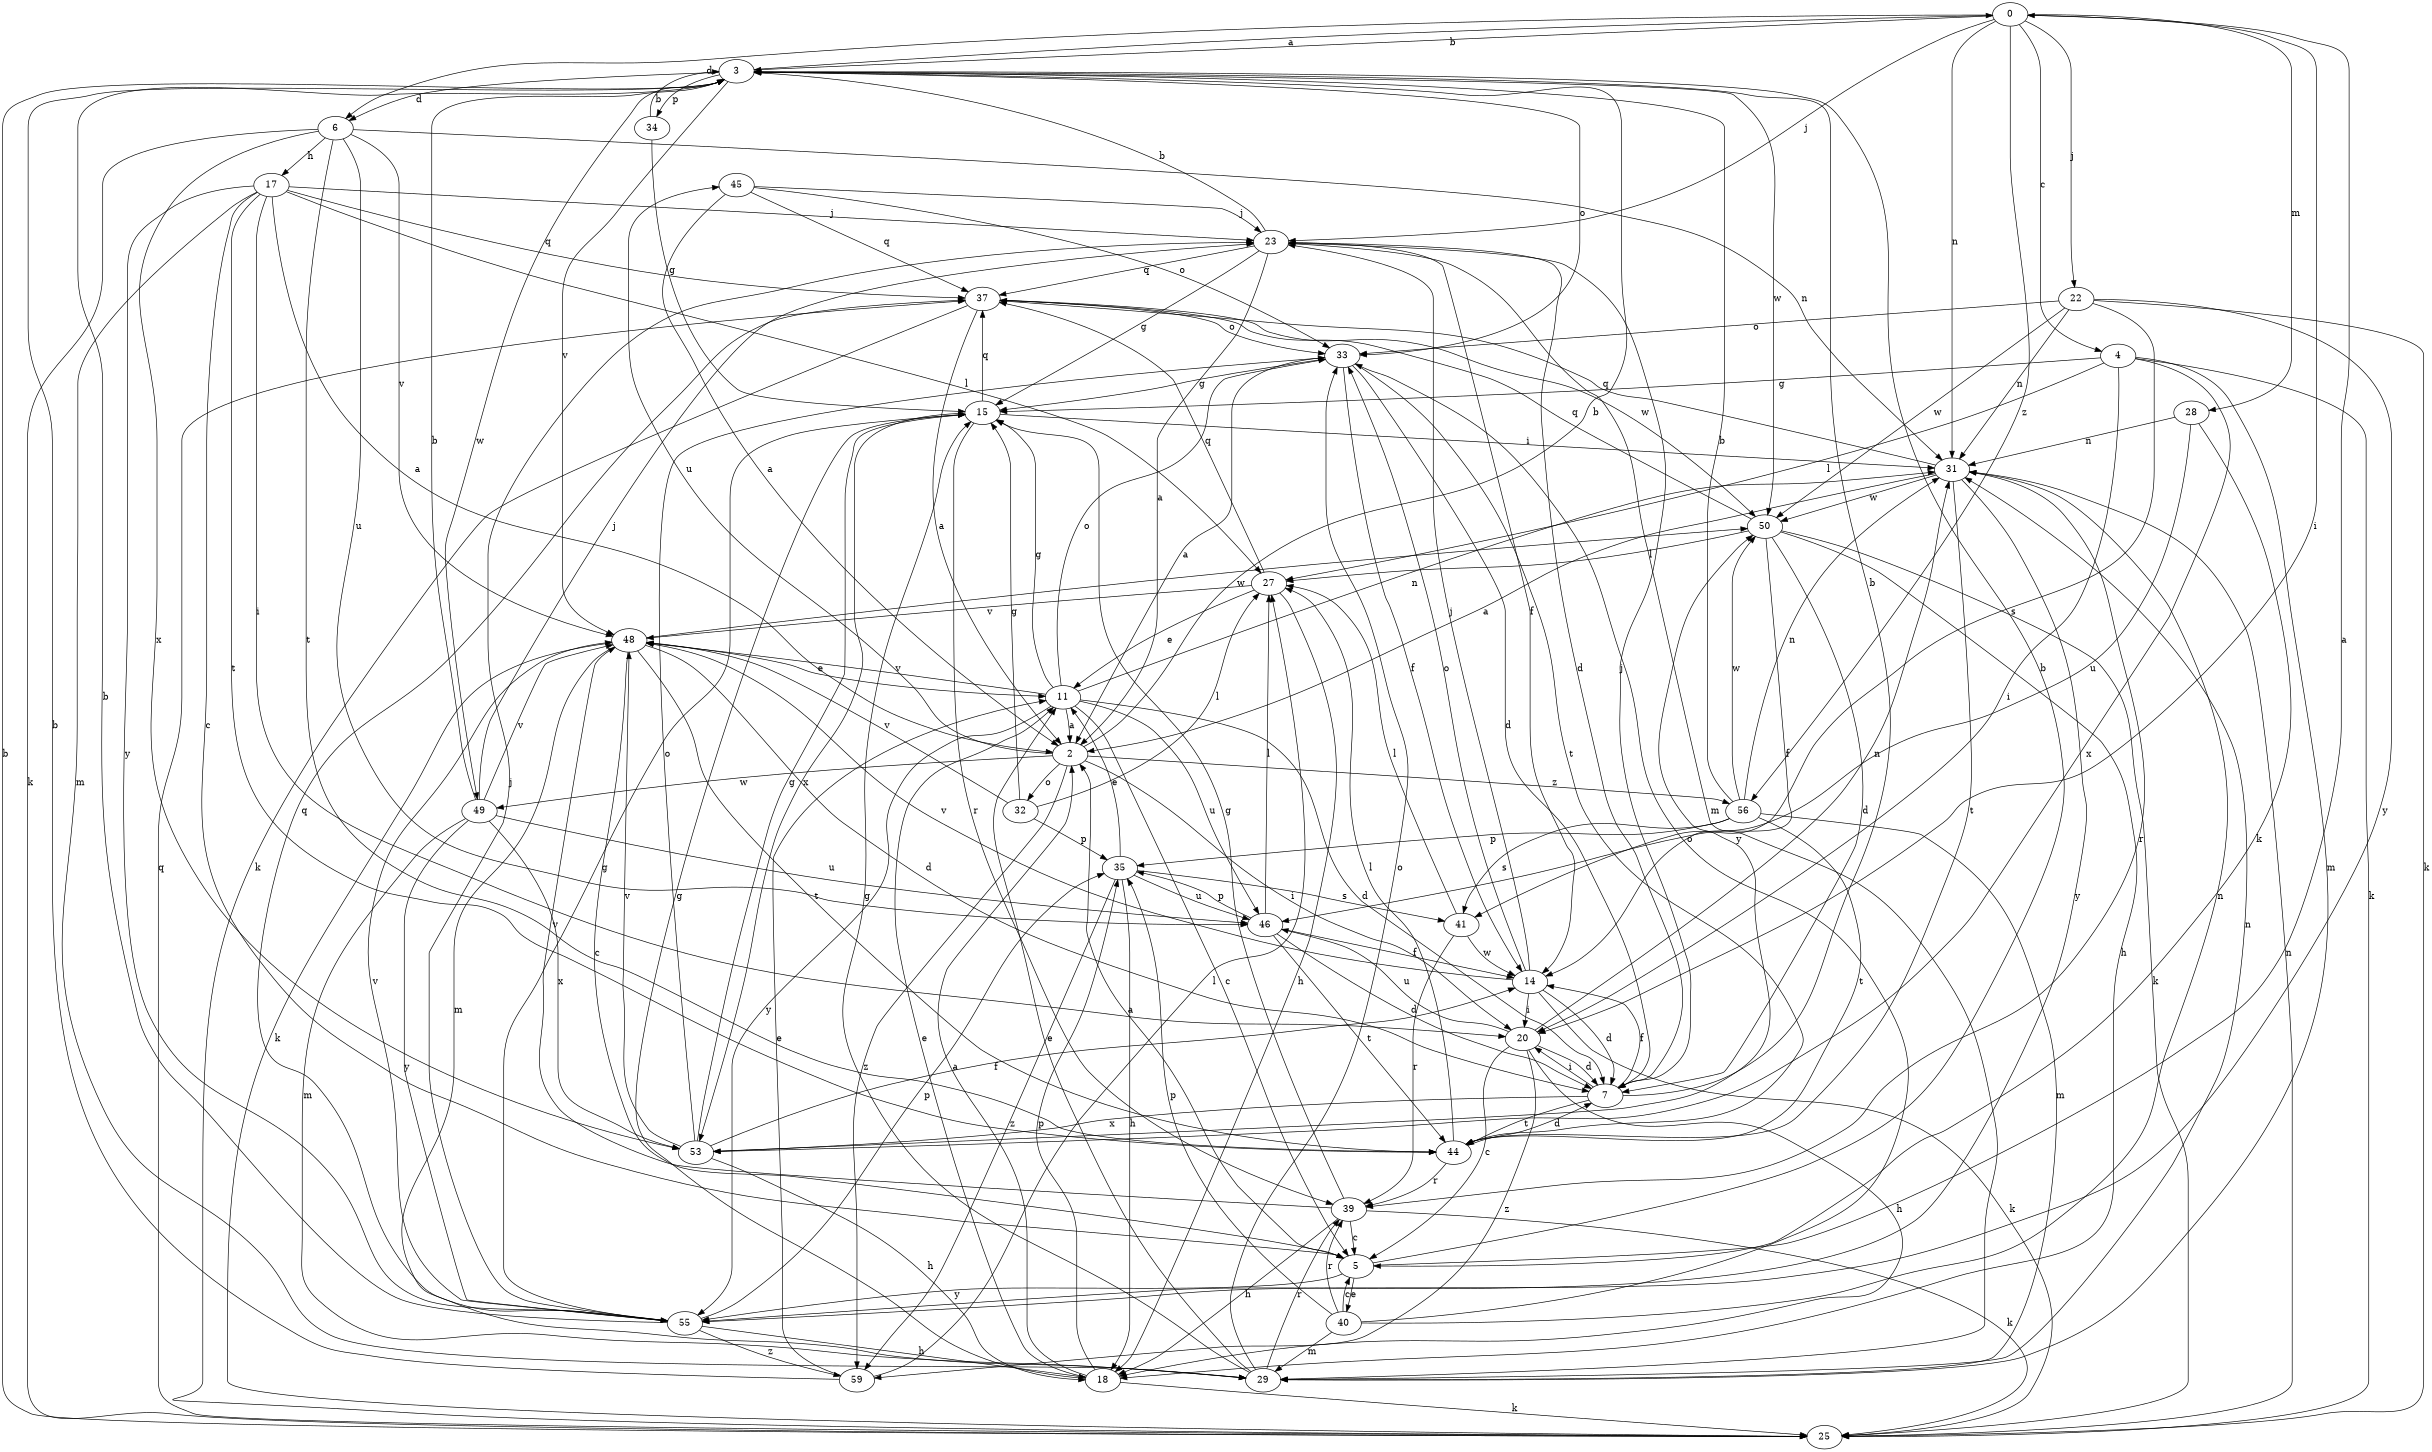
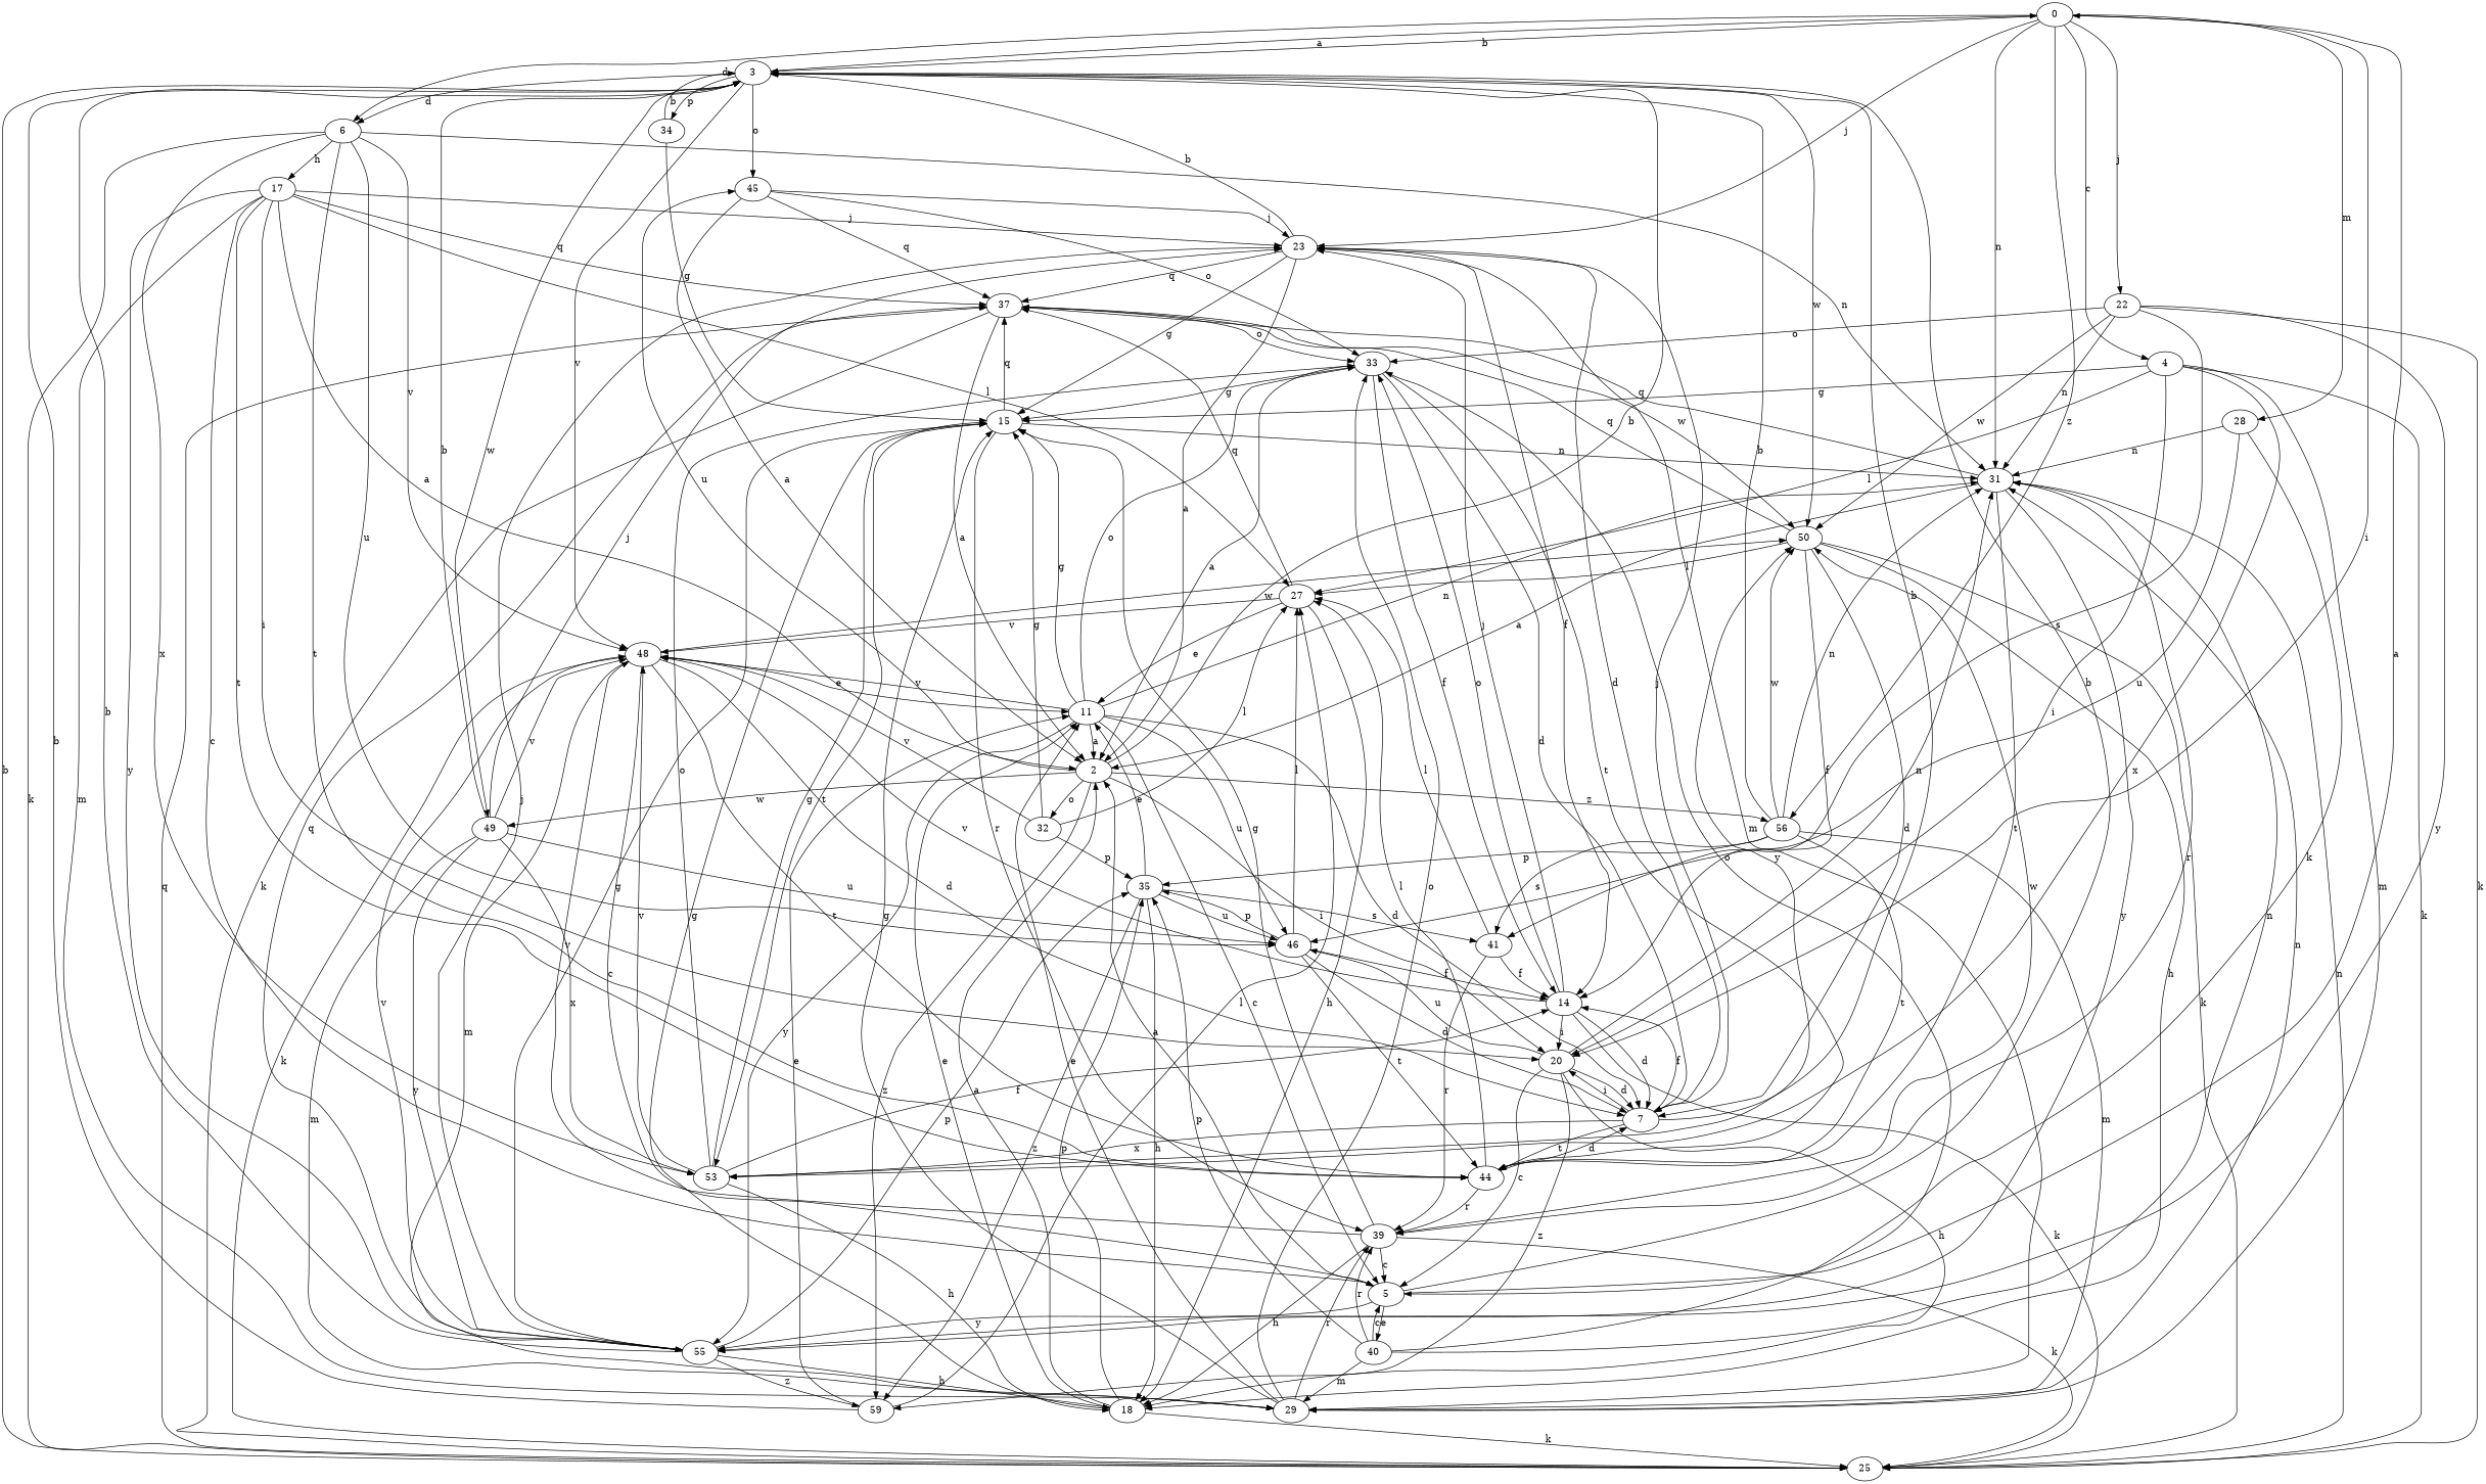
  strict digraph {
    0
    3
    4
    6
    20
    22
    23
    28
    31
    56
    49
    33
    34
    48
    50
    15
    25
    27
    29
    53
    17
    44
    46
    59
    5
    7
    18
    55
    41
    2
    14
    37
    39
    35
    32
    45
    11
    n38 [label=40]
    0 -> 3 [label=b]
    0 -> 4 [label=c]
    0 -> 6 [label=d]
    0 -> 20 [label=i]
    0 -> 22 [label=j]
    0 -> 23 [label=j]
    0 -> 28 [label=m]
    0 -> 31 [label=n]
    0 -> 56 [label=z]
    3 -> 0 [label=a]
    3 -> 6 [label=d]
    3 -> 49 [label=w]
-   3 -> 33 [label=o]
+   3 -> 45 [label=o]
    3 -> 34 [label=p]
    3 -> 48 [label=v]
    3 -> 50 [label=w]
    4 -> 20 [label=i]
    4 -> 15 [label=g]
    4 -> 25 [label=k]
    4 -> 27 [label=l]
    4 -> 29 [label=m]
    4 -> 53 [label=x]
    6 -> 31 [label=n]
    6 -> 48 [label=v]
    6 -> 25 [label=k]
    6 -> 53 [label=x]
    6 -> 17 [label=h]
    6 -> 44 [label=t]
    6 -> 46 [label=u]
    20 -> 31 [label=n]
    20 -> 46 [label=u]
    20 -> 59 [label=z]
    20 -> 5 [label=c]
    20 -> 7 [label=d]
    20 -> 18 [label=h]
    22 -> 31 [label=n]
    22 -> 33 [label=o]
    22 -> 50 [label=w]
    22 -> 25 [label=k]
    22 -> 55 [label=y]
    22 -> 41 [label=s]
    23 -> 3 [label=b]
    23 -> 15 [label=g]
    23 -> 29 [label=m]
    23 -> 7 [label=d]
    23 -> 2 [label=a]
    23 -> 14 [label=f]
    23 -> 37 [label=q]
    28 -> 31 [label=n]
    28 -> 46 [label=u]
    28 -> 5 [label=k]
-   31 -> 50 [label=w]
+   39 -> 50 [label=w]
    31 -> 44 [label=t]
    31 -> 55 [label=y]
    31 -> 2 [label=a]
    31 -> 37 [label=q]
    31 -> 39 [label=r]
    56 -> 3 [label=b]
    56 -> 31 [label=n]
    56 -> 50 [label=w]
    56 -> 29 [label=m]
    56 -> 44 [label=t]
    56 -> 41 [label=s]
    56 -> 35 [label=p]
    49 -> 3 [label=b]
    49 -> 23 [label=j]
    49 -> 48 [label=v]
    49 -> 29 [label=m]
    49 -> 53 [label=x]
    49 -> 46 [label=u]
    49 -> 55 [label=y]
    33 -> 15 [label=g]
    33 -> 44 [label=t]
    33 -> 7 [label=d]
    33 -> 2 [label=a]
    33 -> 14 [label=f]
    34 -> 3 [label=b]
    34 -> 15 [label=g]
    48 -> 50 [label=w]
    48 -> 25 [label=k]
    48 -> 29 [label=m]
    48 -> 44 [label=t]
    48 -> 5 [label=c]
    48 -> 7 [label=d]
    48 -> 11 [label=e]
    50 -> 25 [label=k]
    50 -> 27 [label=l]
    50 -> 7 [label=d]
    50 -> 18 [label=h]
    50 -> 14 [label=f]
    50 -> 37 [label=q]
-   15 -> 31 [label=i]
-   15 -> 53 [label=x]
+   15 -> 31 [label=n]
+   15 -> 53 [label=t]
    15 -> 37 [label=q]
    15 -> 39 [label=r]
    25 -> 3 [label=b]
    25 -> 31 [label=n]
    25 -> 37 [label=q]
    27 -> 48 [label=v]
    27 -> 18 [label=h]
    27 -> 37 [label=q]
    27 -> 11 [label=e]
    29 -> 31 [label=n]
    29 -> 33 [label=o]
    29 -> 15 [label=g]
    29 -> 39 [label=r]
    29 -> 11 [label=e]
    53 -> 33 [label=o]
    53 -> 48 [label=v]
    53 -> 50 [label=y]
    53 -> 15 [label=g]
    53 -> 18 [label=h]
    53 -> 14 [label=f]
    17 -> 20 [label=i]
    17 -> 23 [label=j]
    17 -> 27 [label=l]
    17 -> 29 [label=m]
    17 -> 44 [label=t]
    17 -> 5 [label=c]
    17 -> 55 [label=y]
    17 -> 2 [label=a]
    17 -> 37 [label=q]
    44 -> 27 [label=l]
    44 -> 7 [label=d]
    44 -> 39 [label=r]
    46 -> 27 [label=l]
    46 -> 44 [label=t]
    46 -> 7 [label=d]
    46 -> 14 [label=f]
    46 -> 35 [label=p]
    59 -> 3 [label=b]
    59 -> 27 [label=l]
    59 -> 11 [label=e]
    5 -> 0 [label=a]
    5 -> 3 [label=b]
    5 -> 55 [label=y]
    5 -> 2 [label=a]
    5 -> n38 [label=e]
    7 -> 3 [label=b]
    7 -> 20 [label=i]
    7 -> 23 [label=j]
    7 -> 53 [label=x]
    7 -> 44 [label=t]
    7 -> 14 [label=f]
    18 -> 15 [label=g]
    18 -> 25 [label=k]
    18 -> 2 [label=a]
    18 -> 35 [label=p]
    18 -> 11 [label=e]
    55 -> 3 [label=b]
    55 -> 23 [label=j]
    55 -> 48 [label=v]
    55 -> 15 [label=g]
    55 -> 59 [label=z]
    55 -> 18 [label=h]
    55 -> 37 [label=q]
    55 -> 35 [label=p]
    41 -> 27 [label=l]
-   41 -> 14 [label=w]
+   41 -> 14 [label=f]
    41 -> 39 [label=r]
    2 -> 3 [label=b]
    2 -> 20 [label=i]
    2 -> 56 [label=z]
    2 -> 49 [label=w]
    2 -> 59 [label=z]
    2 -> 32 [label=o]
    2 -> 45 [label=u]
    14 -> 20 [label=i]
    14 -> 23 [label=j]
    14 -> 33 [label=o]
    14 -> 48 [label=v]
    14 -> 25 [label=k]
    14 -> 7 [label=d]
    37 -> 33 [label=o]
    37 -> 50 [label=w]
    37 -> 25 [label=k]
    37 -> 2 [label=a]
    39 -> 48 [label=v]
    39 -> 15 [label=g]
    39 -> 25 [label=k]
    39 -> 5 [label=c]
    39 -> 18 [label=h]
    35 -> 46 [label=u]
    35 -> 59 [label=z]
    35 -> 18 [label=h]
    35 -> 41 [label=s]
    35 -> 11 [label=e]
    32 -> 48 [label=v]
    32 -> 15 [label=g]
    32 -> 27 [label=l]
    32 -> 35 [label=p]
    45 -> 23 [label=j]
    45 -> 33 [label=o]
    45 -> 2 [label=a]
    45 -> 37 [label=q]
    11 -> 31 [label=n]
    11 -> 33 [label=o]
    11 -> 48 [label=v]
    11 -> 15 [label=g]
    11 -> 46 [label=u]
    11 -> 5 [label=c]
    11 -> 7 [label=d]
    11 -> 55 [label=y]
    11 -> 2 [label=a]
    n38 -> 31 [label=n]
    n38 -> 33 [label=o]
    n38 -> 29 [label=m]
    n38 -> 5 [label=c]
    n38 -> 39 [label=r]
    n38 -> 35 [label=p]
  }
